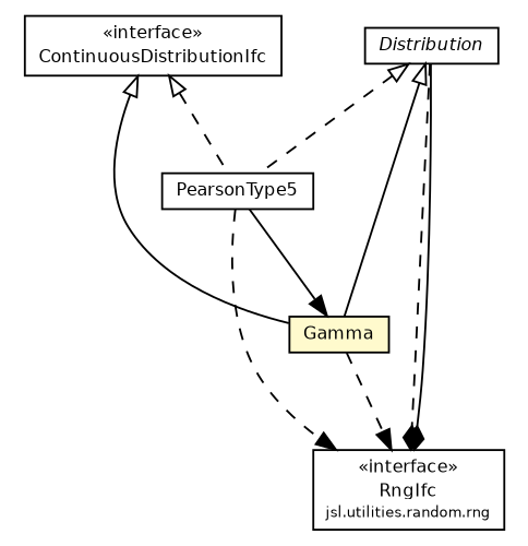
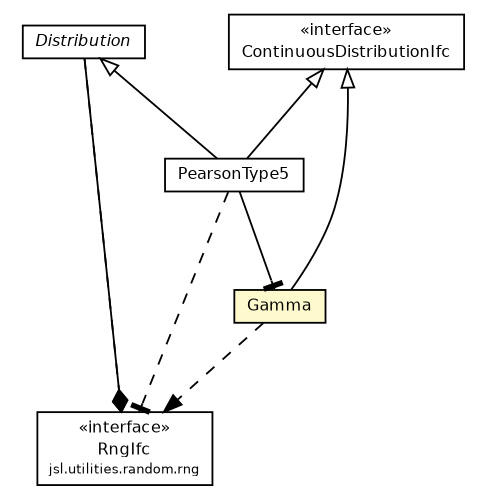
  digraph {
    nodesep=0.25
    ranksep=0.5
    node [fontcolor=black fontname=Helvetica fontsize=9.0 shape=plaintext]
    edge [color=black fontcolor=black fontname=Helvetica fontsize=10.0 headport=p labelfontname=Helvetica labelfontsize=10 tailport=p]
    n1 [label=<<table title="jsl.utilities.random.distributions.PearsonType5" border="0" cellborder="1" cellspacing="0" cellpadding="2" port="p" href="./PearsonType5.html"> 		<tr><td><table border="0" cellspacing="0" cellpadding="1"> <tr><td align="center" balign="center"> PearsonType5 </td></tr> 		</table></td></tr> 		</table>>]
    n2 [label=<<table title="jsl.utilities.random.distributions.Gamma" border="0" cellborder="1" cellspacing="0" cellpadding="2" port="p" bgcolor="lemonChiffon" href="./Gamma.html"> 		<tr><td><table border="0" cellspacing="0" cellpadding="1"> <tr><td align="center" balign="center"> Gamma </td></tr> 		</table></td></tr> 		</table>>]
    n3 [label=<<table title="jsl.utilities.random.rng.RngIfc" border="0" cellborder="1" cellspacing="0" cellpadding="2" port="p" href="../rng/RngIfc.html"> 		<tr><td><table border="0" cellspacing="0" cellpadding="1"> <tr><td align="center" balign="center"> &#171;interface&#187; </td></tr> <tr><td align="center" balign="center"> RngIfc </td></tr> <tr><td align="center" balign="center"><font point-size="7.0"> jsl.utilities.random.rng </font></td></tr> 		</table></td></tr> 		</table>>]
    n4 [label=<<table title="jsl.utilities.random.distributions.Distribution" border="0" cellborder="1" cellspacing="0" cellpadding="2" port="p" href="./Distribution.html"> 		<tr><td><table border="0" cellspacing="0" cellpadding="1"> <tr><td align="center" balign="center"><font face="Helvetica-Oblique"> Distribution </font></td></tr> 		</table></td></tr> 		</table>>]
    n5 [label=<<table title="jsl.utilities.random.distributions.ContinuousDistributionIfc" border="0" cellborder="1" cellspacing="0" cellpadding="2" port="p" href="./ContinuousDistributionIfc.html"> 		<tr><td><table border="0" cellspacing="0" cellpadding="1"> <tr><td align="center" balign="center"> &#171;interface&#187; </td></tr> <tr><td align="center" balign="center"> ContinuousDistributionIfc </td></tr> 		</table></td></tr> 		</table>>]
-   n1 -> n2 [arrowhead=normal]
-   n1 -> n3 [arrowhead=normal style=dashed]
+   n1 -> n2 [arrowhead=tee]
+   n1 -> n3 [arrowhead=tee style=dashed]
    n2 -> n3 [arrowhead=normal style=dashed]
-   n4 -> n1 [arrowtail=empty dir=back fontsize=10 style=dashed color="" fontcolor=""]
-   n4 -> n2 [arrowtail=empty dir=back fontsize=10 color="" fontcolor=""]
+   n4 -> n1 [arrowtail=empty dir=back fontsize=10 color="" fontcolor=""]
    n4 -> n3 [arrowhead=diamond]
    n4 -> n3 [arrowhead=diamond style=dashed]
-   n5 -> n1 [arrowtail=empty dir=back fontsize=10 style=dashed color="" fontcolor=""]
+   n5 -> n1 [arrowtail=empty dir=back fontsize=10 style=solid color="" fontcolor=""]
    n5 -> n2 [arrowtail=empty dir=back fontsize=10 style=solid color="" fontcolor=""]
  }
